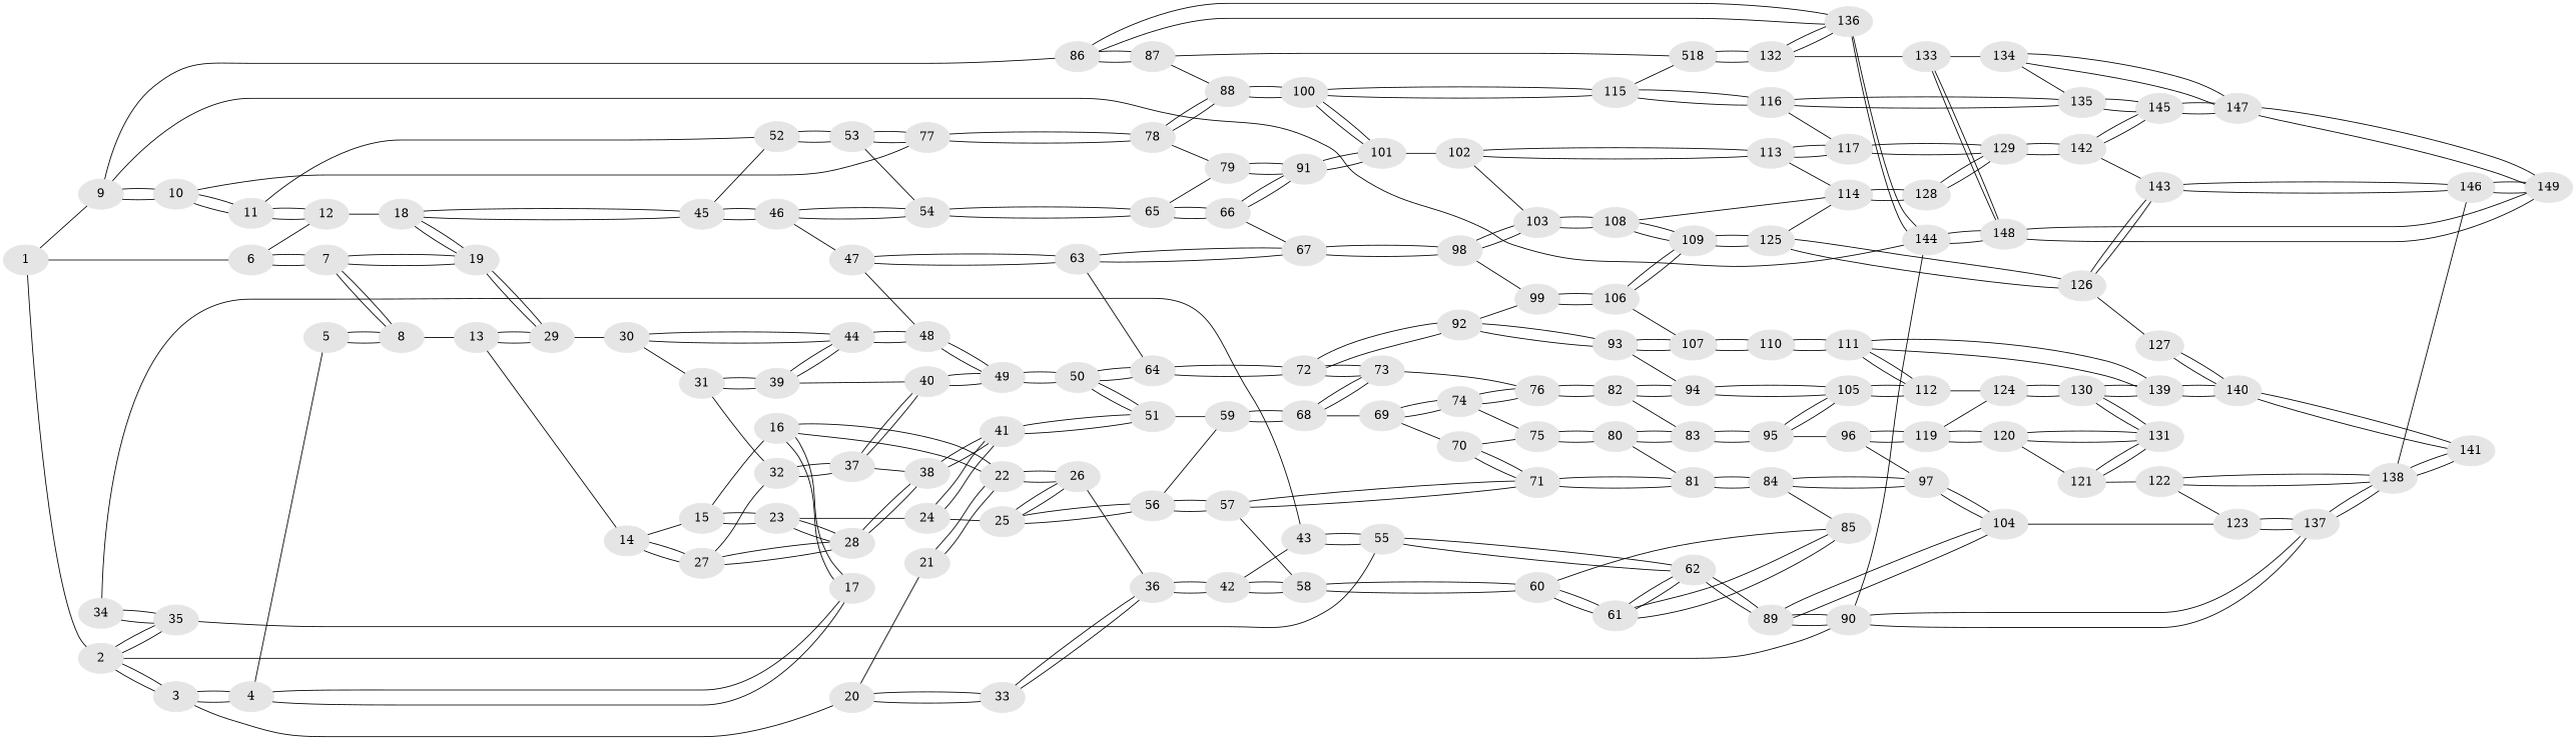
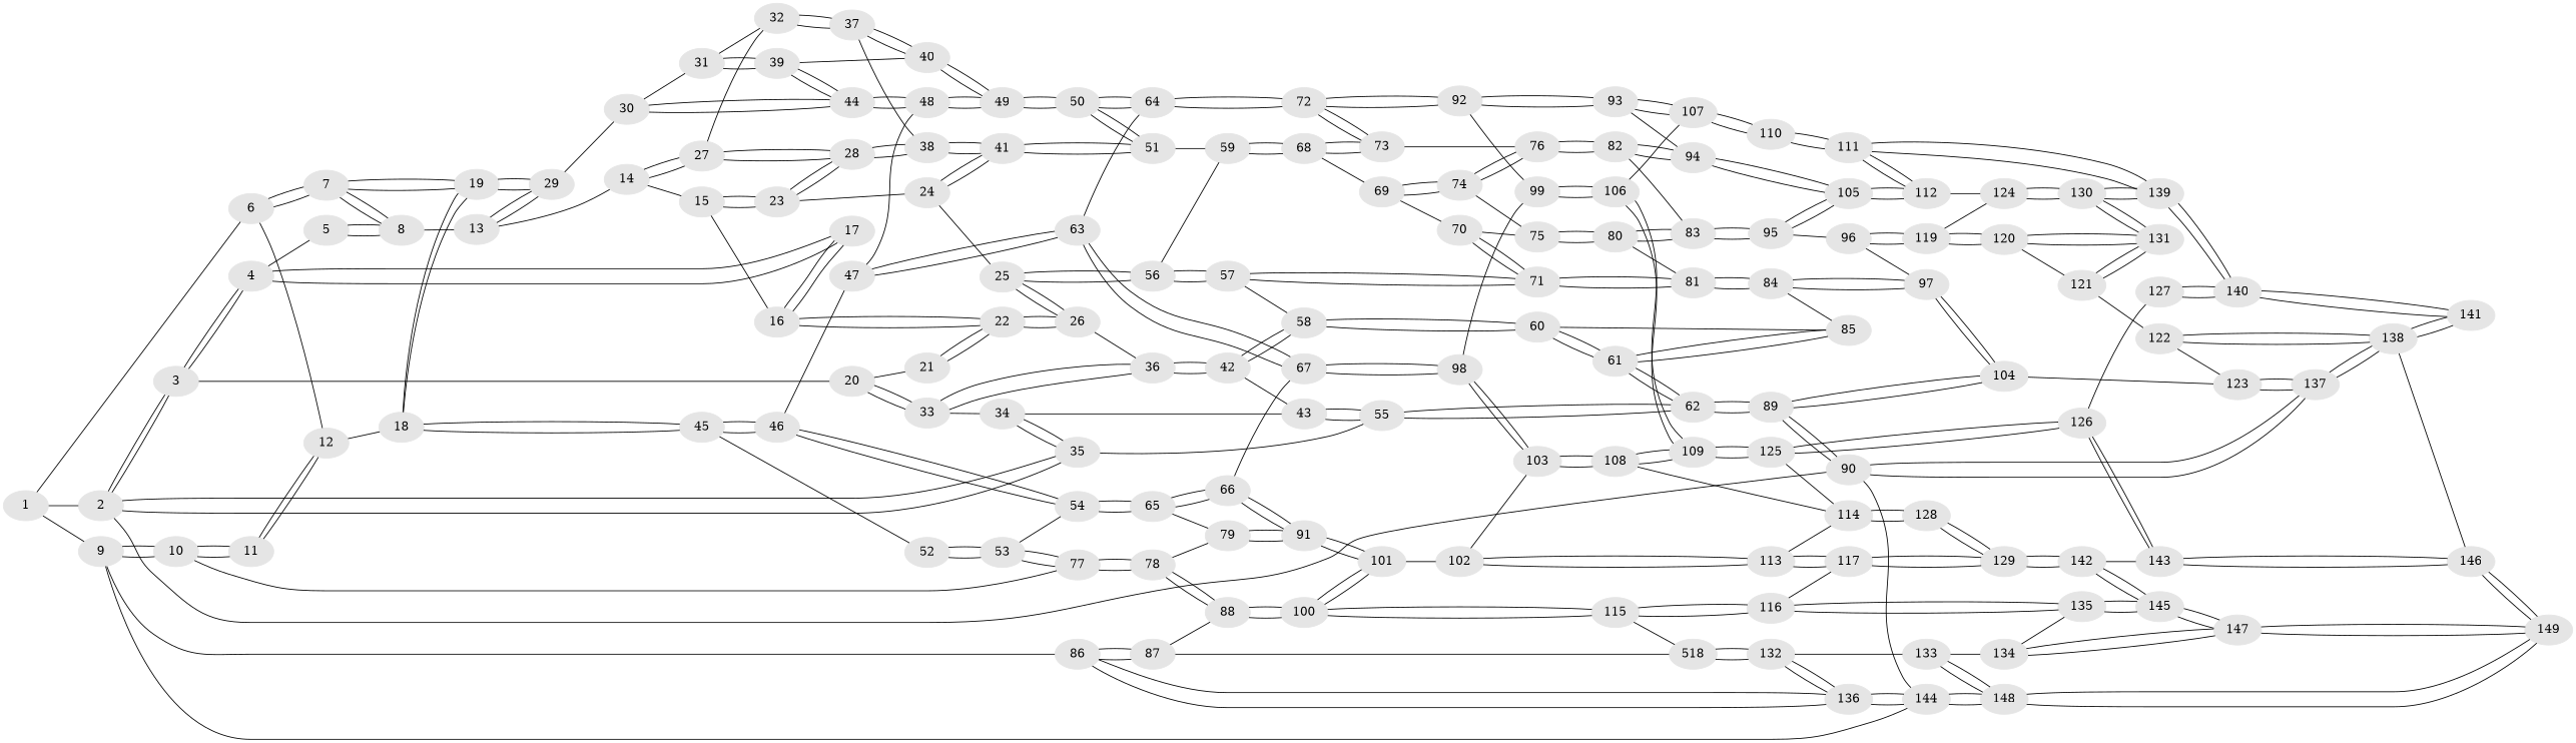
  graph {
    fontname="DejaVu Serif"
    rankdir=LR
    node [color=gray90 fontname="DejaVu Serif" style=filled]
    edge [fontname="DejaVu Serif"]
    1
    2
    6
    9
    3
    35
    90
    7
    12
    10
    86
    144
    4
    20
    55
    137
    5
    17
    21
    33
    8
    13
    19
    18
    29
    14
    11
    77
    87
    136
    148
    52
    78
    53
    45
    15
    27
    30
    16
    23
    28
    32
    22
    24
    26
    46
    36
    34
    25
    41
    38
    56
    51
    59
    57
    42
    37
    31
    44
    39
    48
    40
    43
    62
    58
    49
    50
    60
    47
    54
    63
    65
    64
    67
    72
    68
    66
    79
    89
    71
    81
    61
    85
    69
    73
    104
    98
    92
    91
    101
    99
    103
    70
    74
    76
    75
    80
    84
    93
    82
    83
    94
    88
    100
    95
    97
    105
    96
    n109 [label=518]
    132
    115
    123
    138
    102
    107
    106
    110
    112
    119
    124
    120
    108
    109
    116
    113
    114
    117
    125
    111
    128
    126
    139
    127
    140
    130
    129
    135
    145
    142
    133
    121
    131
    122
    141
    146
    143
    134
    147
    149
    1 -- 2
    1 -- 6
    1 -- 9
    2 -- 3
    2 -- 3
    2 -- 35
    2 -- 35
    2 -- 90
    6 -- 7
    6 -- 7
    6 -- 12
    9 -- 10
    9 -- 10
    9 -- 86
    9 -- 144
    3 -- 4
    3 -- 4
    3 -- 20
    35 -- 55
    90 -- 144
    90 -- 137
    90 -- 137
    7 -- 8
    7 -- 8
    7 -- 19
    7 -- 19
    12 -- 18
    10 -- 11
    10 -- 11
    10 -- 77
    86 -- 87
    86 -- 87
    86 -- 136
    86 -- 136
    144 -- 148
    144 -- 148
    4 -- 5
    4 -- 17
    4 -- 17
    20 -- 21
    20 -- 33
    20 -- 33
    55 -- 62
    55 -- 62
    137 -- 138
    137 -- 138
    5 -- 8
    5 -- 8
    21 -- 22
    21 -- 22
    33 -- 36
    33 -- 36
+   33 -- 34
    8 -- 13
    13 -- 29
    13 -- 29
    13 -- 14
    19 -- 29
    19 -- 29
    18 -- 19
    18 -- 19
    18 -- 45
    18 -- 45
    29 -- 30
    14 -- 15
    14 -- 27
    14 -- 27
    11 -- 12
    11 -- 12
-   11 -- 52
    77 -- 78
    77 -- 78
    87 -- 88
    87 -- n109
    136 -- 144
    136 -- 144
    148 -- 149
    148 -- 149
    52 -- 53
    52 -- 53
    78 -- 79
    78 -- 88
    78 -- 88
    53 -- 77
    53 -- 77
    53 -- 54
    45 -- 52
    45 -- 46
    45 -- 46
    15 -- 16
    15 -- 23
    15 -- 23
    27 -- 28
    27 -- 28
    27 -- 32
    30 -- 31
    30 -- 44
    30 -- 44
    16 -- 17
    16 -- 17
    16 -- 22
    16 -- 22
    23 -- 28
    23 -- 28
    23 -- 24
    28 -- 38
    28 -- 38
    32 -- 37
    32 -- 37
    22 -- 26
    22 -- 26
    24 -- 25
    24 -- 41
    24 -- 41
    26 -- 36
    46 -- 47
    46 -- 54
    46 -- 54
    36 -- 42
    36 -- 42
    34 -- 35
    34 -- 35
    34 -- 43
    25 -- 26
    25 -- 26
    25 -- 56
    25 -- 56
    41 -- 51
    41 -- 51
    38 -- 41
    38 -- 41
    56 -- 59
    56 -- 57
    56 -- 57
    51 -- 59
    59 -- 68
    59 -- 68
    57 -- 58
    57 -- 71
    57 -- 71
    42 -- 43
    42 -- 58
    42 -- 58
    37 -- 38
    37 -- 40
    37 -- 40
    31 -- 32
    31 -- 39
    31 -- 39
    44 -- 48
    44 -- 48
    39 -- 44
    39 -- 44
    39 -- 40
    48 -- 49
    48 -- 49
    40 -- 49
    40 -- 49
    43 -- 55
    43 -- 55
    62 -- 89
    62 -- 89
    58 -- 60
    58 -- 60
    49 -- 50
    49 -- 50
    50 -- 51
    50 -- 51
    50 -- 64
    50 -- 64
    60 -- 61
    60 -- 61
    60 -- 85
    47 -- 48
    47 -- 63
    47 -- 63
    54 -- 65
    54 -- 65
    63 -- 64
    63 -- 67
    63 -- 67
    65 -- 66
    65 -- 66
    65 -- 79
    64 -- 72
    64 -- 72
    67 -- 98
    67 -- 98
    72 -- 73
    72 -- 73
    72 -- 92
    72 -- 92
    68 -- 69
    68 -- 73
    68 -- 73
    66 -- 67
    66 -- 91
    66 -- 91
    79 -- 91
    79 -- 91
    89 -- 90
    89 -- 90
    89 -- 104
    89 -- 104
    71 -- 81
    71 -- 81
    81 -- 84
    81 -- 84
    61 -- 62
    61 -- 62
    61 -- 85
    61 -- 85
    69 -- 70
    69 -- 74
    69 -- 74
    73 -- 76
    104 -- 123
    98 -- 99
    98 -- 103
    98 -- 103
    92 -- 99
    92 -- 93
    92 -- 93
    91 -- 101
    91 -- 101
    101 -- 102
    99 -- 106
    99 -- 106
    103 -- 108
    103 -- 108
    70 -- 71
    70 -- 71
    70 -- 75
    74 -- 76
    74 -- 76
    74 -- 75
    76 -- 82
    76 -- 82
    75 -- 80
    75 -- 80
    80 -- 81
    80 -- 83
    80 -- 83
    84 -- 85
    84 -- 97
    84 -- 97
    93 -- 94
    93 -- 107
    93 -- 107
    82 -- 83
    82 -- 94
    82 -- 94
    83 -- 95
    83 -- 95
    94 -- 105
    94 -- 105
    88 -- 100
    88 -- 100
    100 -- 101
    100 -- 101
    100 -- 115
    100 -- 115
    95 -- 105
    95 -- 105
    95 -- 96
    97 -- 104
    97 -- 104
    105 -- 112
    105 -- 112
    96 -- 97
    96 -- 119
    96 -- 119
    n109 -- 132
    n109 -- 132
    132 -- 136
    132 -- 136
    132 -- 133
    115 -- n109
    115 -- 116
    115 -- 116
    123 -- 137
    123 -- 137
    138 -- 141
    138 -- 141
    138 -- 146
    102 -- 103
    102 -- 113
    102 -- 113
    107 -- 110
    107 -- 110
    106 -- 107
    106 -- 109
    106 -- 109
    110 -- 111
    110 -- 111
    112 -- 124
    119 -- 124
    119 -- 120
    119 -- 120
    124 -- 130
    124 -- 130
    120 -- 121
    120 -- 131
    120 -- 131
    108 -- 109
    108 -- 109
    108 -- 114
    109 -- 125
    109 -- 125
    116 -- 117
    116 -- 135
    116 -- 135
    113 -- 114
    113 -- 117
    113 -- 117
    114 -- 128
    114 -- 128
    117 -- 129
    117 -- 129
    125 -- 114
    125 -- 126
    125 -- 126
    111 -- 112
    111 -- 112
    111 -- 139
    111 -- 139
    128 -- 129
    128 -- 129
    126 -- 127
    126 -- 143
    126 -- 143
    139 -- 140
    139 -- 140
    127 -- 140
    127 -- 140
    140 -- 141
    140 -- 141
    130 -- 139
    130 -- 139
    130 -- 131
    130 -- 131
    129 -- 142
    129 -- 142
    135 -- 145
    135 -- 145
    145 -- 147
    145 -- 147
    142 -- 145
    142 -- 145
    142 -- 143
    133 -- 148
    133 -- 148
    133 -- 134
    121 -- 131
    121 -- 131
    121 -- 122
    122 -- 123
    122 -- 138
    122 -- 138
    146 -- 149
    146 -- 149
    143 -- 146
    143 -- 146
    134 -- 135
    134 -- 147
    134 -- 147
    147 -- 149
    147 -- 149
  }
